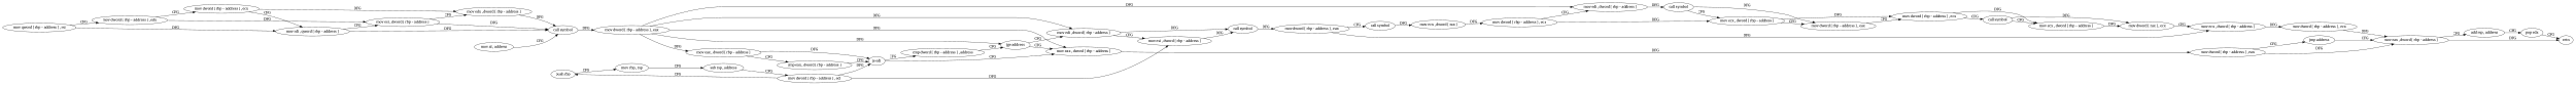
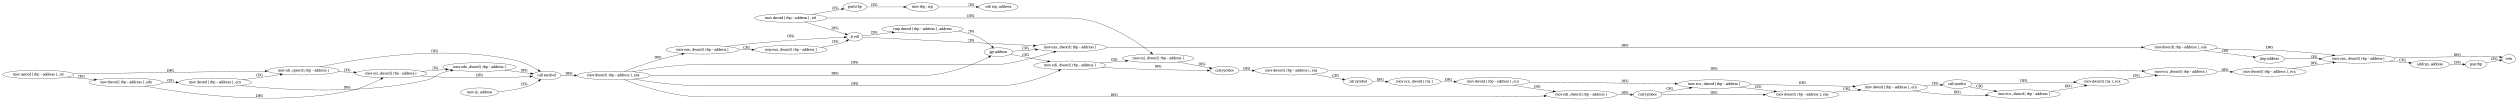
  digraph {
    fontname=Merriweather
    rankdir=LR
    node [fontname=Merriweather]
    edge [fontname=Merriweather]
    n1 [label="push rbp"]
    n2 [label="mov rbp , rsp"]
    n3 [label="sub rsp , address"]
    n4 [label="mov dword [ rbp - address ] , edi"]
    n5 [label="je edi"]
    n6 [label="mov esi , dword [ rbp - address ]"]
    n7 [label="mov qword [ rbp - address ] , rsi"]
    n8 [label="mov dword [ rbp - address ] , edx"]
    n9 [label="mov rdi , qword [ rbp - address ]"]
    n10 [label="mov eax , dword [ rbp - address ]"]
    n11 [label="cmp dword [ rbp - address ] , address"]
    n12 [label="call symbol"]
    n13 [label="mov dword [ rbp - address ] , ecx"]
    n14 [label="mov esi , dword [ rbp - address ]"]
    n15 [label="call symbol"]
    n16 [label="mov edx , dword [ rbp - address ]"]
    n17 [label="mov dword [ rbp - address ] , eax"]
    n18 [label="mov al , address"]
    n19 [label="mov eax , dword [ rbp - address ]"]
    n20 [label="jge address"]
    n21 [label="mov edi , dword [ rbp - address ]"]
    n22 [label="mov edi , dword [ rbp - address ]"]
    n23 [label="cmp eax , dword [ rbp - address ]"]
    n24 [label="mov dword [ rbp - address ] , eax"]
    n25 [label="call symbol"]
    n26 [label="jmp address"]
    n27 [label="mov eax , dword [ rbp - address ]"]
    n28 [label="add rsp , address"]
    n29 [label=retn]
-   n30 [label="pop edx"]
+   n30 [label="pop rbp"]
    n31 [label="mov dword [ rbp - address ] , eax"]
    n32 [label="call symbol"]
    n33 [label="mov ecx , dword [ rbp - address ]"]
    n34 [label="mov ecx , dword [ rax ]"]
    n35 [label="mov dword [ rbp - address ] , ecx"]
    n36 [label="mov dword [ rbp - address ] , ecx"]
    n37 [label="mov ecx , dword [ rbp - address ]"]
    n38 [label="mov dword [ rbp - address ] , eax"]
    n39 [label="mov dword [ rbp - address ] , ecx"]
    n40 [label="call symbol"]
    n41 [label="mov ecx , dword [ rbp - address ]"]
    n42 [label="mov dword [ rax ] , ecx"]
    n1 -> n2 [label=CFG]
    n2 -> n3 [label=CFG]
-   n3 -> n4 [label=CFG]
    n4 -> n1 [label=CFG]
    n4 -> n5 [label=DFG]
    n4 -> n6 [label=DFG]
    n5 -> n10 [label=CFG]
    n5 -> n11 [label=CFG]
    n6 -> n12 [label=DFG]
    n7 -> n8 [label=CFG]
    n7 -> n9 [label=DFG]
    n8 -> n13 [label=CFG]
    n8 -> n14 [label=DFG]
    n9 -> n14 [label=CFG]
    n9 -> n15 [label=DFG]
    n10 -> n24 [label=DFG]
    n11 -> n20 [label=CFG]
    n12 -> n31 [label=DFG]
    n13 -> n9 [label=CFG]
    n13 -> n16 [label=DFG]
    n14 -> n15 [label=DFG]
    n14 -> n16 [label=CFG]
    n15 -> n17 [label=DFG]
    n16 -> n15 [label=DFG]
    n17 -> n10 [label=DFG]
    n17 -> n19 [label=DFG]
    n17 -> n20 [label=DFG]
    n17 -> n21 [label=DFG]
    n17 -> n22 [label=DFG]
    n18 -> n15 [label=CFG]
    n19 -> n5 [label=DFG]
    n19 -> n23 [label=CFG]
    n20 -> n10 [label=CFG]
    n20 -> n21 [label=CFG]
    n21 -> n6 [label=CFG]
    n21 -> n12 [label=DFG]
    n22 -> n25 [label=DFG]
    n23 -> n5 [label=CFG]
    n24 -> n26 [label=CFG]
    n24 -> n27 [label=DFG]
    n25 -> n37 [label=CFG]
    n25 -> n38 [label=DFG]
    n26 -> n27 [label=CFG]
    n27 -> n28 [label=CFG]
    n27 -> n29 [label=DFG]
    n28 -> n30 [label=CFG]
    n30 -> n29 [label=CFG]
    n31 -> n32 [label=CFG]
    n31 -> n33 [label=DFG]
    n32 -> n34 [label=DFG]
    n33 -> n35 [label=DFG]
    n34 -> n36 [label=DFG]
    n35 -> n27 [label=DFG]
    n36 -> n22 [label=CFG]
    n36 -> n37 [label=DFG]
    n37 -> n38 [label=CFG]
    n37 -> n39 [label=DFG]
    n38 -> n39 [label=CFG]
    n39 -> n40 [label=CFG]
    n39 -> n41 [label=DFG]
    n40 -> n41 [label=CFG]
    n40 -> n42 [label=DFG]
    n41 -> n42 [label=DFG]
    n42 -> n33 [label=CFG]
  }
